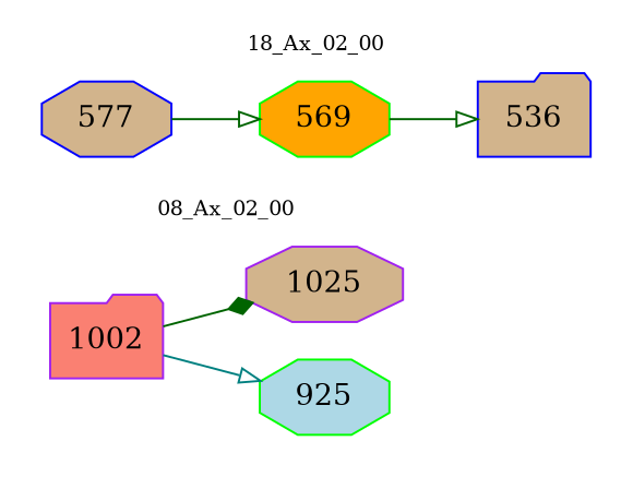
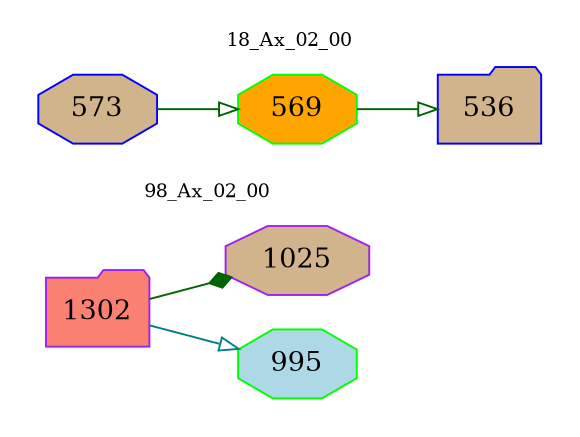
  digraph {
    rankdir=LR
    node [color=purple fillcolor=tan shape=octagon style=filled]
    edge [arrowhead=onormal color=darkgreen]
-   n1 [fillcolor=salmon label=1002 shape=folder]
-   n2 [color=green fillcolor=lightblue label=925]
+   n1 [fillcolor=salmon label=1302 shape=folder]
+   n2 [color=green fillcolor=lightblue label=995]
    n3 [label=1025]
-   n4 [color=blue label=577]
+   n4 [color=blue label=573]
    n5 [color=green fillcolor=orange label=569]
    n6 [color=blue label=536 shape=folder]
    subgraph cluster_1 {
      color=white
      fontsize=10
-     label="08_Ax_02_00"
+     label="98_Ax_02_00"
      n1
      n2
      n3
    }
    subgraph cluster_2 {
      color=white
      fontsize=10
      label="18_Ax_02_00"
      n4
      n5
      n6
    }
    n1 -> n2 [color=teal]
    n1 -> n3 [arrowhead=diamond]
    n4 -> n5
    n5 -> n6
  }
